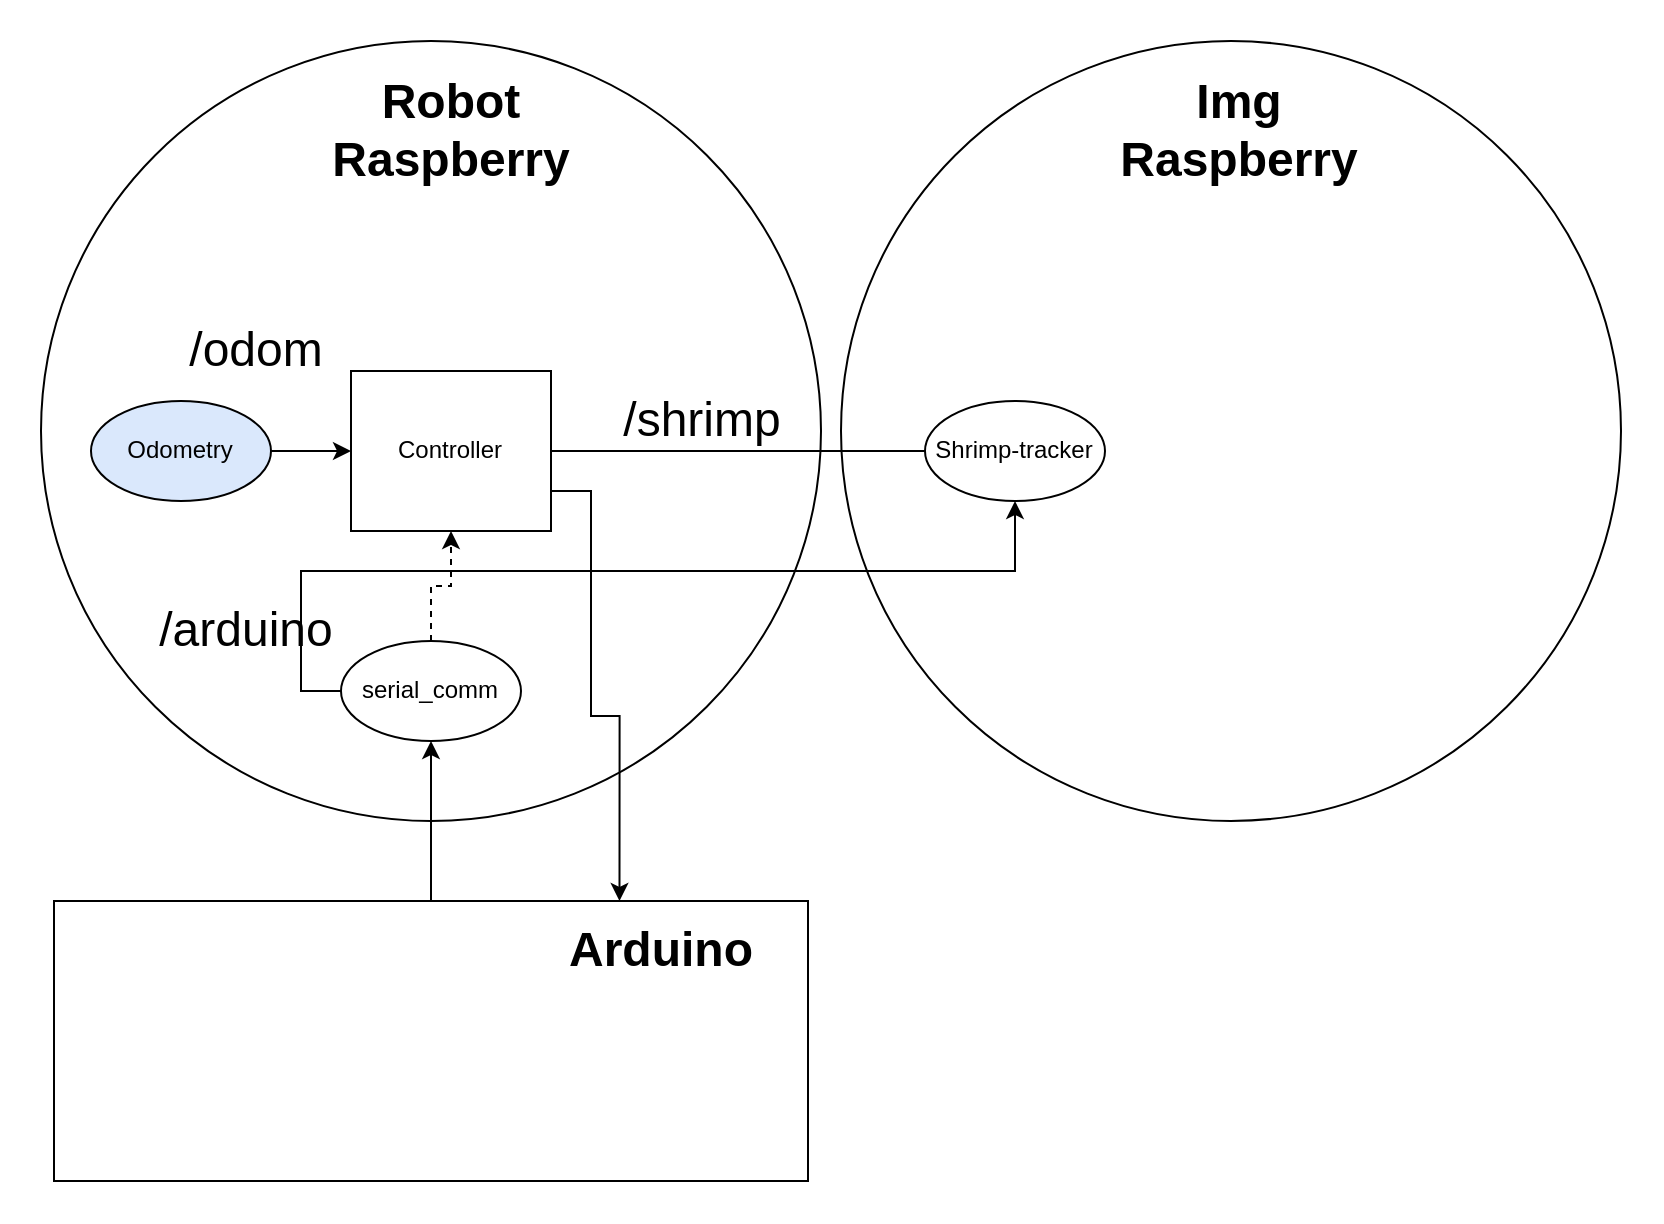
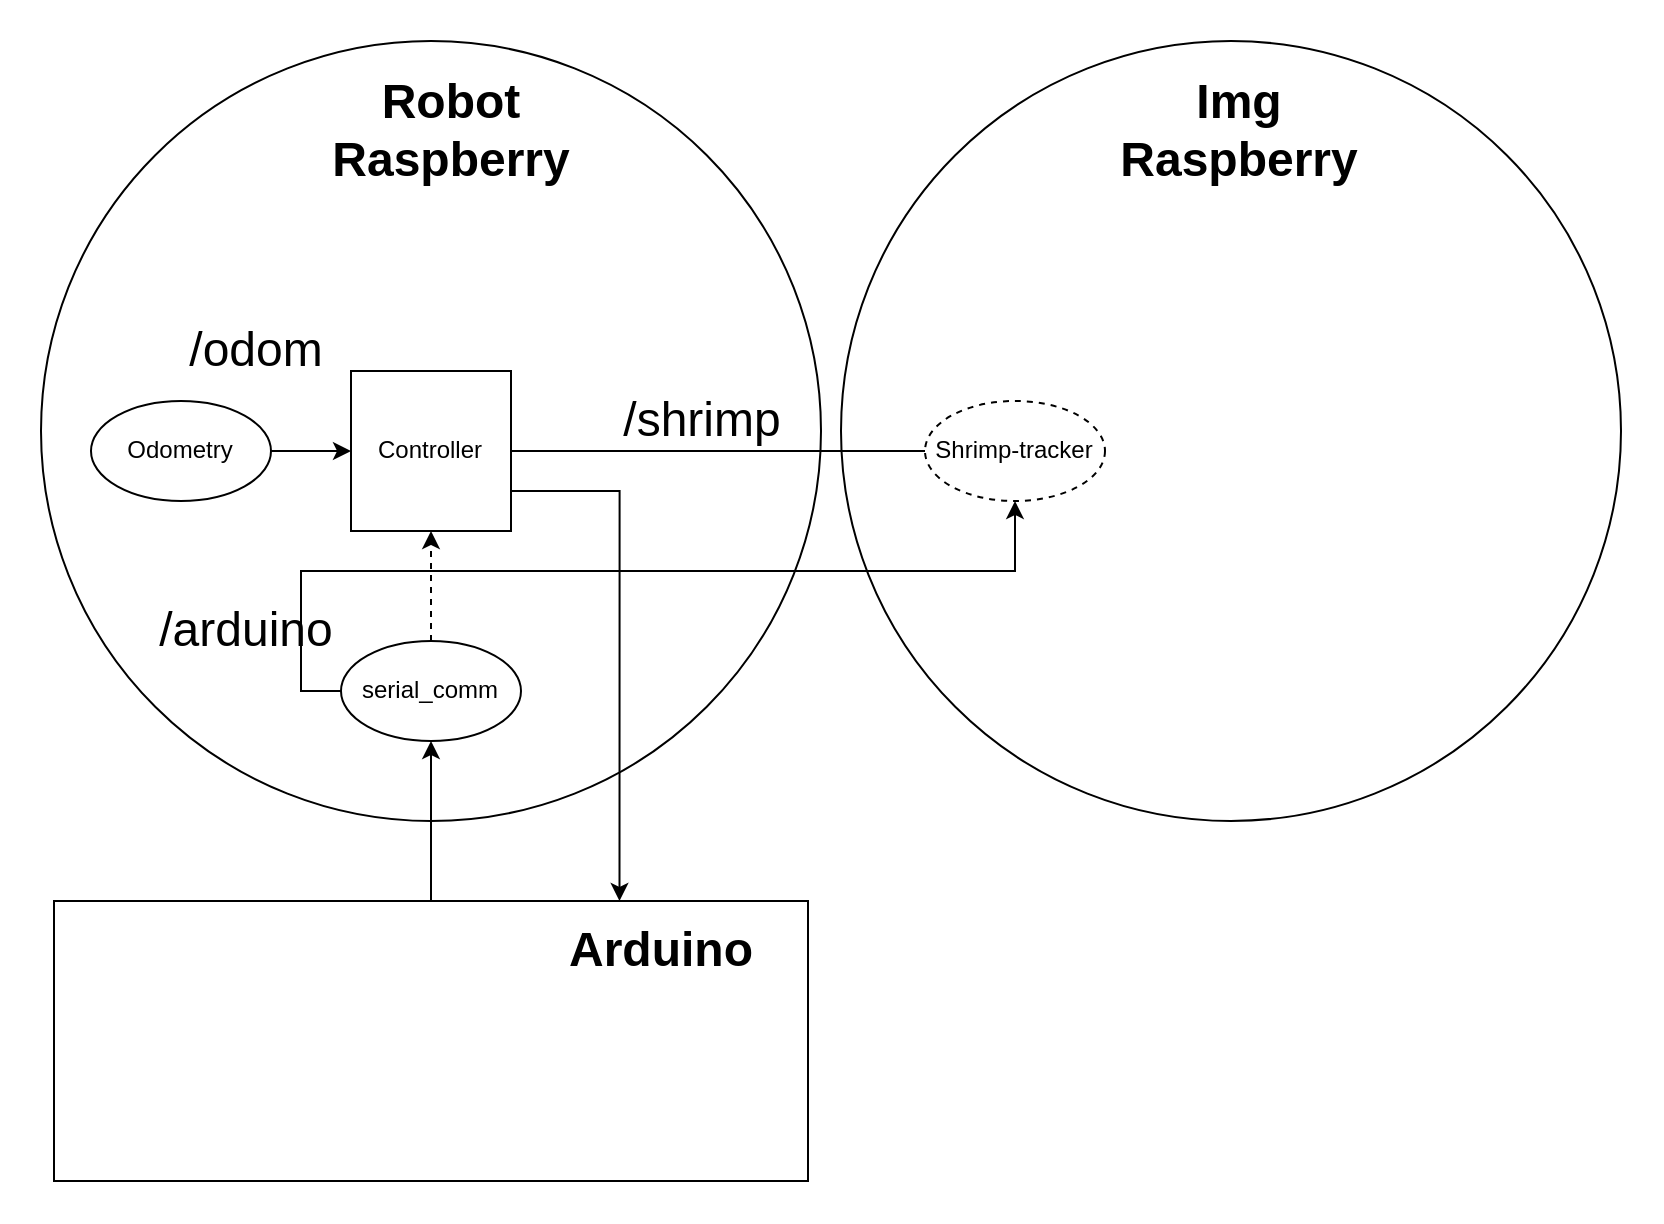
  <mxCell id="0" />
  <mxCell id="1" parent="0" />
  <mxCell id="2" value="" style="ellipse;whiteSpace=wrap;html=1;aspect=fixed;align=left;" vertex="1" parent="1"><mxGeometry x="420" y="20" width="390" height="390" as="geometry" /></mxCell>
  <mxCell id="3" value="" style="ellipse;whiteSpace=wrap;html=1;aspect=fixed;align=left;" vertex="1" parent="1"><mxGeometry x="20" y="20" width="390" height="390" as="geometry" /></mxCell>
  <mxCell id="4" style="edgeStyle=orthogonalEdgeStyle;rounded=0;orthogonalLoop=1;jettySize=auto;html=1;exitX=1;exitY=0.75;exitDx=0;exitDy=0;entryX=0.75;entryY=0;entryDx=0;entryDy=0;fontSize=24;" edge="1" parent="1" source="5" target="19"><mxGeometry relative="1" as="geometry" /></mxCell>
- <mxCell id="5" value="Controller" style="whiteSpace=wrap;html=1;aspect=fixed;" vertex="1" parent="1"><mxGeometry x="175" y="185" width="100" height="80" as="geometry" /></mxCell>
+ <mxCell id="5" value="Controller" style="whiteSpace=wrap;html=1;aspect=fixed;" vertex="1" parent="1"><mxGeometry x="175" y="185" width="80" height="80" as="geometry" /></mxCell>
  <mxCell id="6" style="edgeStyle=orthogonalEdgeStyle;rounded=0;orthogonalLoop=1;jettySize=auto;html=1;exitX=0;exitY=0.5;exitDx=0;exitDy=0;fontSize=24;" edge="1" parent="1" source="7" target="13"><mxGeometry relative="1" as="geometry" /></mxCell>
  <mxCell id="7" value="serial_comm" style="ellipse;whiteSpace=wrap;html=1;" vertex="1" parent="1"><mxGeometry x="170" y="320" width="90" height="50" as="geometry" /></mxCell>
  <mxCell id="8" value="&lt;div&gt;Robot Raspberry&lt;br&gt;&lt;/div&gt;" style="text;html=1;strokeColor=none;fillColor=none;align=center;verticalAlign=middle;whiteSpace=wrap;rounded=0;fontSize=24;fontStyle=1" vertex="1" parent="1"><mxGeometry x="167.5" y="50" width="115" height="30" as="geometry" /></mxCell>
  <mxCell id="9" style="edgeStyle=orthogonalEdgeStyle;rounded=0;orthogonalLoop=1;jettySize=auto;html=1;exitX=1;exitY=0.5;exitDx=0;exitDy=0;entryX=0;entryY=0.5;entryDx=0;entryDy=0;fontSize=24;" edge="1" parent="1" source="10" target="5"><mxGeometry relative="1" as="geometry" /></mxCell>
- <mxCell id="10" value="Odometry" style="ellipse;whiteSpace=wrap;html=1;fillColor=#dae8fc;" vertex="1" parent="1"><mxGeometry x="45" y="200" width="90" height="50" as="geometry" /></mxCell>
+ <mxCell id="10" value="Odometry" style="ellipse;whiteSpace=wrap;html=1;" vertex="1" parent="1"><mxGeometry x="45" y="200" width="90" height="50" as="geometry" /></mxCell>
  <mxCell id="11" value="Img Raspberry" style="text;html=1;strokeColor=none;fillColor=none;align=center;verticalAlign=middle;whiteSpace=wrap;rounded=0;fontSize=24;fontStyle=1" vertex="1" parent="1"><mxGeometry x="562" y="50" width="115" height="30" as="geometry" /></mxCell>
  <mxCell id="12" style="edgeStyle=orthogonalEdgeStyle;rounded=0;orthogonalLoop=1;jettySize=auto;html=1;exitX=0;exitY=0.5;exitDx=0;exitDy=0;entryX=1;entryY=0.5;entryDx=0;entryDy=0;fontSize=24;endArrow=none;" edge="1" parent="1" source="13" target="5"><mxGeometry relative="1" as="geometry" /></mxCell>
- <mxCell id="13" value="Shrimp-tracker" style="ellipse;whiteSpace=wrap;html=1;" vertex="1" parent="1"><mxGeometry x="462" y="200" width="90" height="50" as="geometry" /></mxCell>
+ <mxCell id="13" value="Shrimp-tracker" style="ellipse;whiteSpace=wrap;html=1;dashed=1;" vertex="1" parent="1"><mxGeometry x="462" y="200" width="90" height="50" as="geometry" /></mxCell>
  <mxCell id="14" style="edgeStyle=orthogonalEdgeStyle;rounded=0;orthogonalLoop=1;jettySize=auto;html=1;exitX=0.5;exitY=0;exitDx=0;exitDy=0;entryX=0.5;entryY=1;entryDx=0;entryDy=0;fontSize=24;exitPerimeter=0;dashed=1;" edge="1" parent="1" source="7" target="5"><mxGeometry relative="1" as="geometry"><mxPoint x="225" y="330" as="sourcePoint" /><mxPoint x="225" y="275" as="targetPoint" /></mxGeometry></mxCell>
  <mxCell id="15" value="&lt;div&gt;/shrimp&lt;/div&gt;" style="text;html=1;strokeColor=none;fillColor=none;align=center;verticalAlign=middle;whiteSpace=wrap;rounded=0;fontSize=24;" vertex="1" parent="1"><mxGeometry x="330.5" y="200" width="40" height="20" as="geometry" /></mxCell>
  <mxCell id="16" value="&lt;div&gt;/arduino&lt;/div&gt;" style="text;html=1;strokeColor=none;fillColor=none;align=center;verticalAlign=middle;whiteSpace=wrap;rounded=0;fontSize=24;" vertex="1" parent="1"><mxGeometry x="102.5" y="305" width="40" height="20" as="geometry" /></mxCell>
  <mxCell id="17" value="&lt;div&gt;/odom&lt;/div&gt;" style="text;html=1;strokeColor=none;fillColor=none;align=center;verticalAlign=middle;whiteSpace=wrap;rounded=0;fontSize=24;" vertex="1" parent="1"><mxGeometry x="107.5" y="165" width="40" height="20" as="geometry" /></mxCell>
  <mxCell id="18" style="edgeStyle=orthogonalEdgeStyle;rounded=0;orthogonalLoop=1;jettySize=auto;html=1;exitX=0.5;exitY=0;exitDx=0;exitDy=0;entryX=0.5;entryY=1;entryDx=0;entryDy=0;fontSize=24;" edge="1" parent="1" source="19" target="7"><mxGeometry relative="1" as="geometry" /></mxCell>
  <mxCell id="19" value="" style="rounded=0;whiteSpace=wrap;html=1;fontSize=24;" vertex="1" parent="1"><mxGeometry x="26.5" y="450" width="377" height="140" as="geometry" /></mxCell>
  <mxCell id="20" value="Arduino" style="text;html=1;strokeColor=none;fillColor=none;align=center;verticalAlign=middle;whiteSpace=wrap;rounded=0;fontSize=24;fontStyle=1" vertex="1" parent="1"><mxGeometry x="273" y="460" width="115" height="30" as="geometry" /></mxCell>
